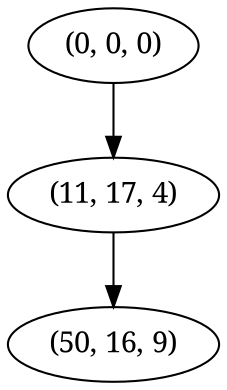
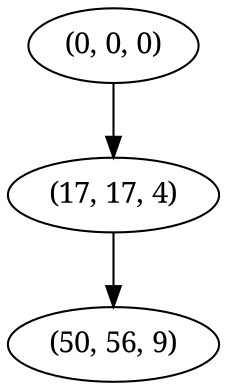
  digraph {
    fontname="Noto Serif"
    node [fontname="Noto Serif"]
    edge [fontname="Noto Serif"]
    "(0, 0, 0)"
-   "(11, 17, 4)"
-   "(50, 56, 9)" [label="(50, 16, 9)"]
+   "(11, 17, 4)" [label="(17, 17, 4)"]
+   "(50, 56, 9)"
    "(0, 0, 0)" -> "(11, 17, 4)"
    "(11, 17, 4)" -> "(50, 56, 9)"
  }
